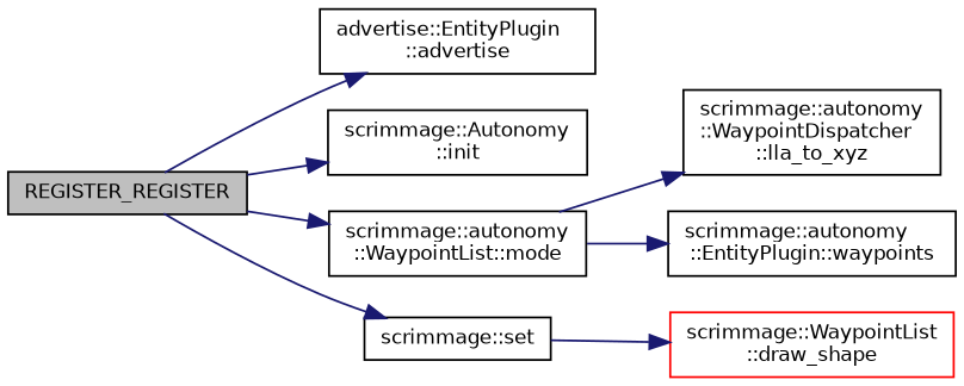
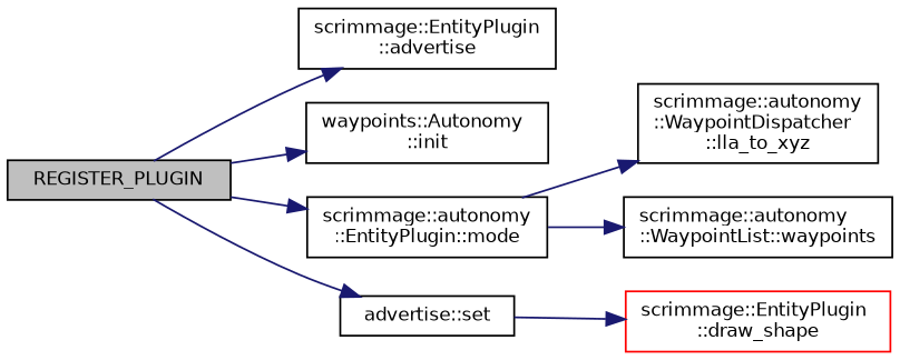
  digraph {
    rankdir=LR
    node [color=black fillcolor=white fontname=Helvetica fontsize=10 shape=record style=filled]
    edge [color=midnightblue fontname=Helvetica fontsize=10 labelfontname=Helvetica labelfontsize=10 style=solid]
-   n1 [fillcolor=grey75 fontcolor=black height=0.2 label=REGISTER_REGISTER width=0.4]
-   n2 [height=0.2 label="advertise::EntityPlugin\l::advertise" width=0.4]
-   n3 [height=0.2 label="scrimmage::Autonomy\l::init" width=0.4]
-   n4 [height=0.2 label="scrimmage::autonomy\l::WaypointList::mode" width=0.4]
-   n5 [height=0.2 label="scrimmage::set" width=0.4]
-   n6 [color=red height=0.2 label="scrimmage::WaypointList\l::draw_shape" width=0.4]
+   n1 [fillcolor=grey75 fontcolor=black height=0.2 label=REGISTER_PLUGIN width=0.4]
+   n2 [height=0.2 label="scrimmage::EntityPlugin\l::advertise" width=0.4]
+   n3 [height=0.2 label="waypoints::Autonomy\l::init" width=0.4]
+   n4 [height=0.2 label="scrimmage::autonomy\l::EntityPlugin::mode" width=0.4]
+   n5 [height=0.2 label="advertise::set" width=0.4]
+   n6 [color=red height=0.2 label="scrimmage::EntityPlugin\l::draw_shape" width=0.4]
    n7 [height=0.2 label="scrimmage::autonomy\l::WaypointDispatcher\l::lla_to_xyz" width=0.4]
-   n8 [height=0.2 label="scrimmage::autonomy\l::EntityPlugin::waypoints" width=0.4]
+   n8 [height=0.2 label="scrimmage::autonomy\l::WaypointList::waypoints" width=0.4]
    n1 -> n2
    n1 -> n3
    n1 -> n4
    n1 -> n5
    n4 -> n7
    n4 -> n8
    n5 -> n6
  }
